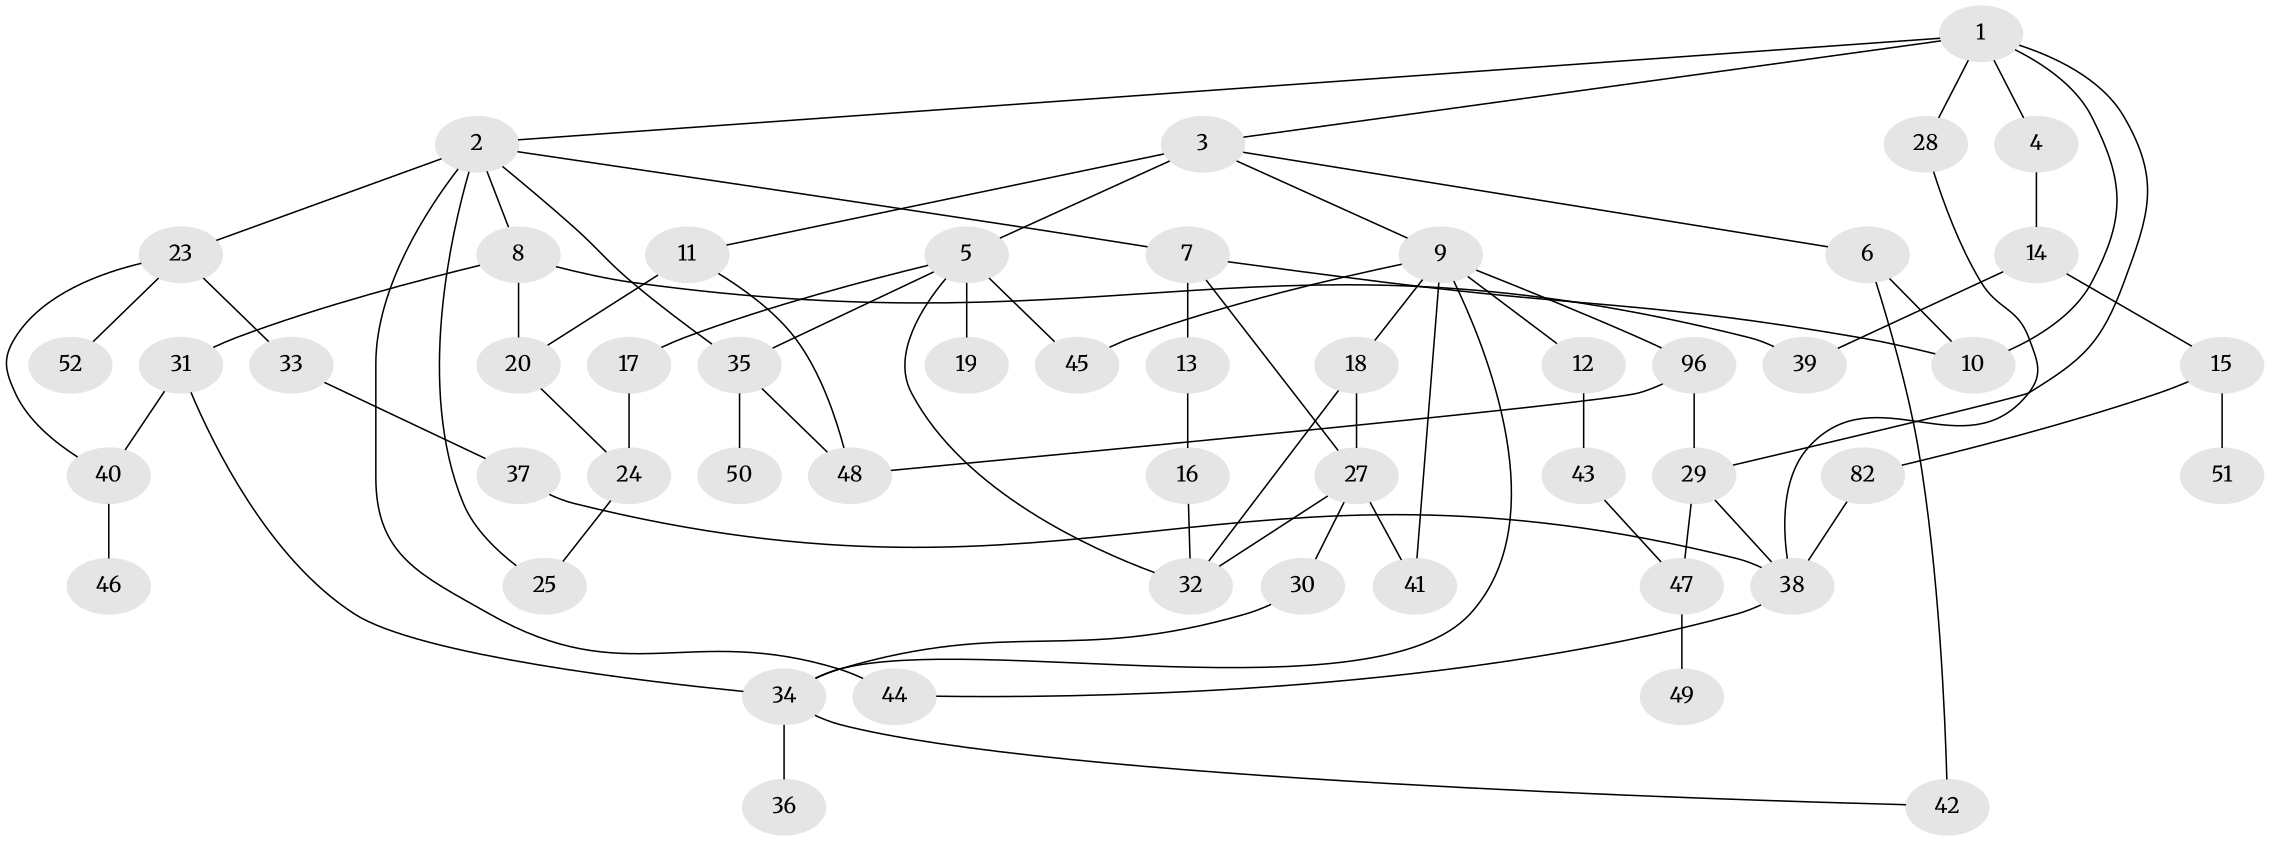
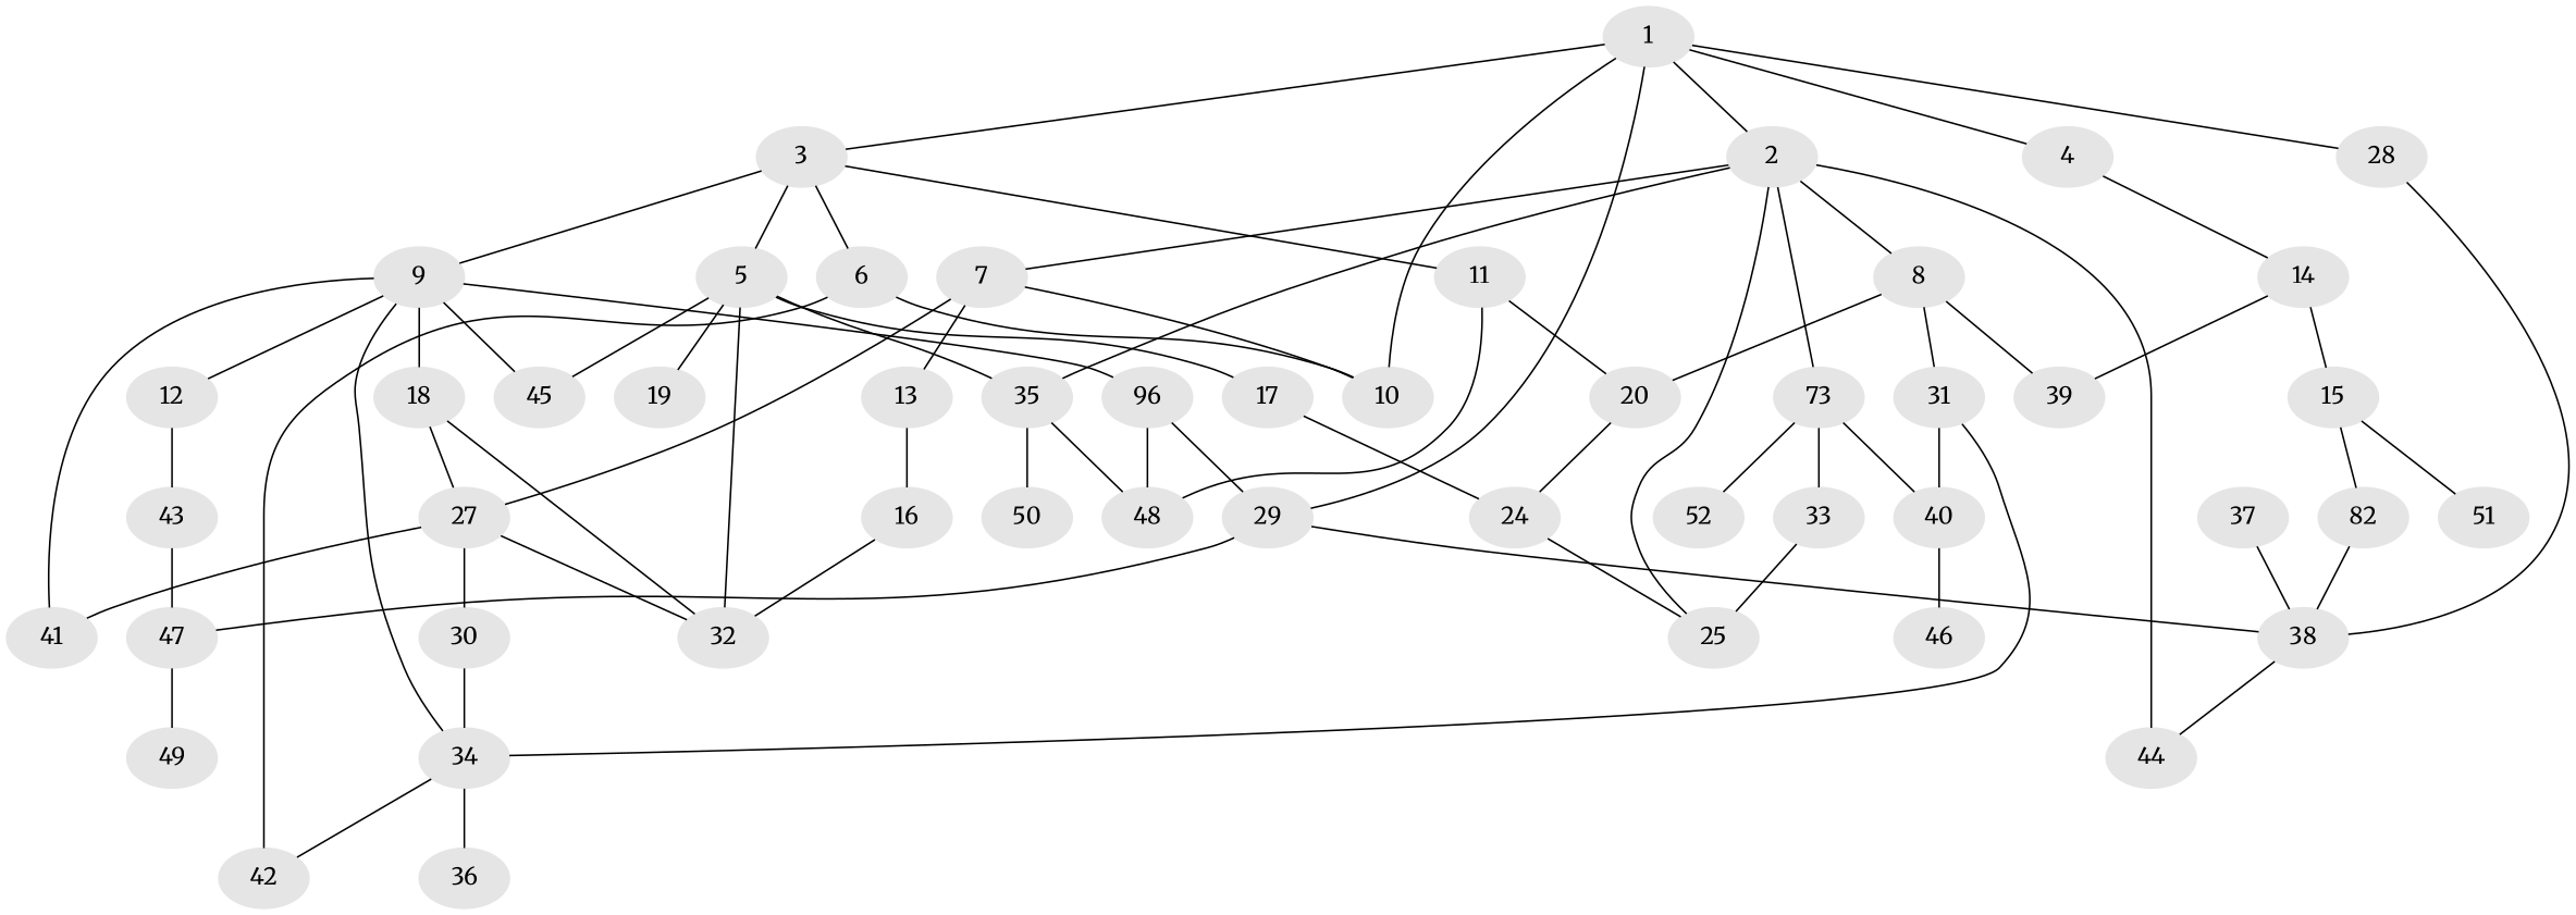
  graph {
    fontname=Merriweather
    node [color=gray90 fontname=Merriweather style=filled]
    edge [fontname=Merriweather weight=1.0]
    1
    2
    3
    4
    10
    28
    29
    7
    8
-   23
+   23 [label=73]
    25
    35
    44
    5
    6
    9
    11
    14
    38
    47
    13
    27
    20
    31
    39
    52
    33
    40
    48
    50
    17
    19
    32
    45
    42
    12
    18
    n38 [label=96]
    34
    41
    15
    24
    16
    30
    43
    36
    n47 [label=82]
    51
    37
    46
    49
    1 -- 2
    1 -- 3
    1 -- 4
    1 -- 10
    1 -- 28
    1 -- 29
    2 -- 7
    2 -- 8
    2 -- 23
    2 -- 25
    2 -- 35
    2 -- 44 [weight=2.0]
    3 -- 5 [weight=2.0]
    3 -- 6
    3 -- 9
    3 -- 11
    4 -- 14
    28 -- 38
    29 -- 38
    29 -- 47 [weight=3.0]
    7 -- 10
    7 -- 13 [weight=2.0]
    7 -- 27
    8 -- 20
    8 -- 31
    8 -- 39
    23 -- 52
    23 -- 33
    23 -- 40
    35 -- 48
    35 -- 50
    5 -- 35
    5 -- 17
    5 -- 19
    5 -- 32
    5 -- 45
    6 -- 10
    6 -- 42 [weight=2.0]
    9 -- 45
    9 -- 12
    9 -- 18
    9 -- n38
    9 -- 34
    9 -- 41
    11 -- 20 [weight=3.0]
    11 -- 48
    14 -- 39
    14 -- 15 [weight=2.0]
    38 -- 44
    47 -- 49
    13 -- 16
    27 -- 32
    27 -- 41
    27 -- 30
    20 -- 24
    31 -- 40
    31 -- 34 [weight=2.0]
-   33 -- 37 [weight=2.0]
+   33 -- 25 [weight=2.0]
    40 -- 46
    17 -- 24
    12 -- 43
    18 -- 27
    18 -- 32
    n38 -- 29
    n38 -- 48
    34 -- 42
    34 -- 36
    15 -- n47
    15 -- 51
    24 -- 25
    16 -- 32
    30 -- 34
    43 -- 47
    n47 -- 38 [weight=2.0]
    37 -- 38
  }
